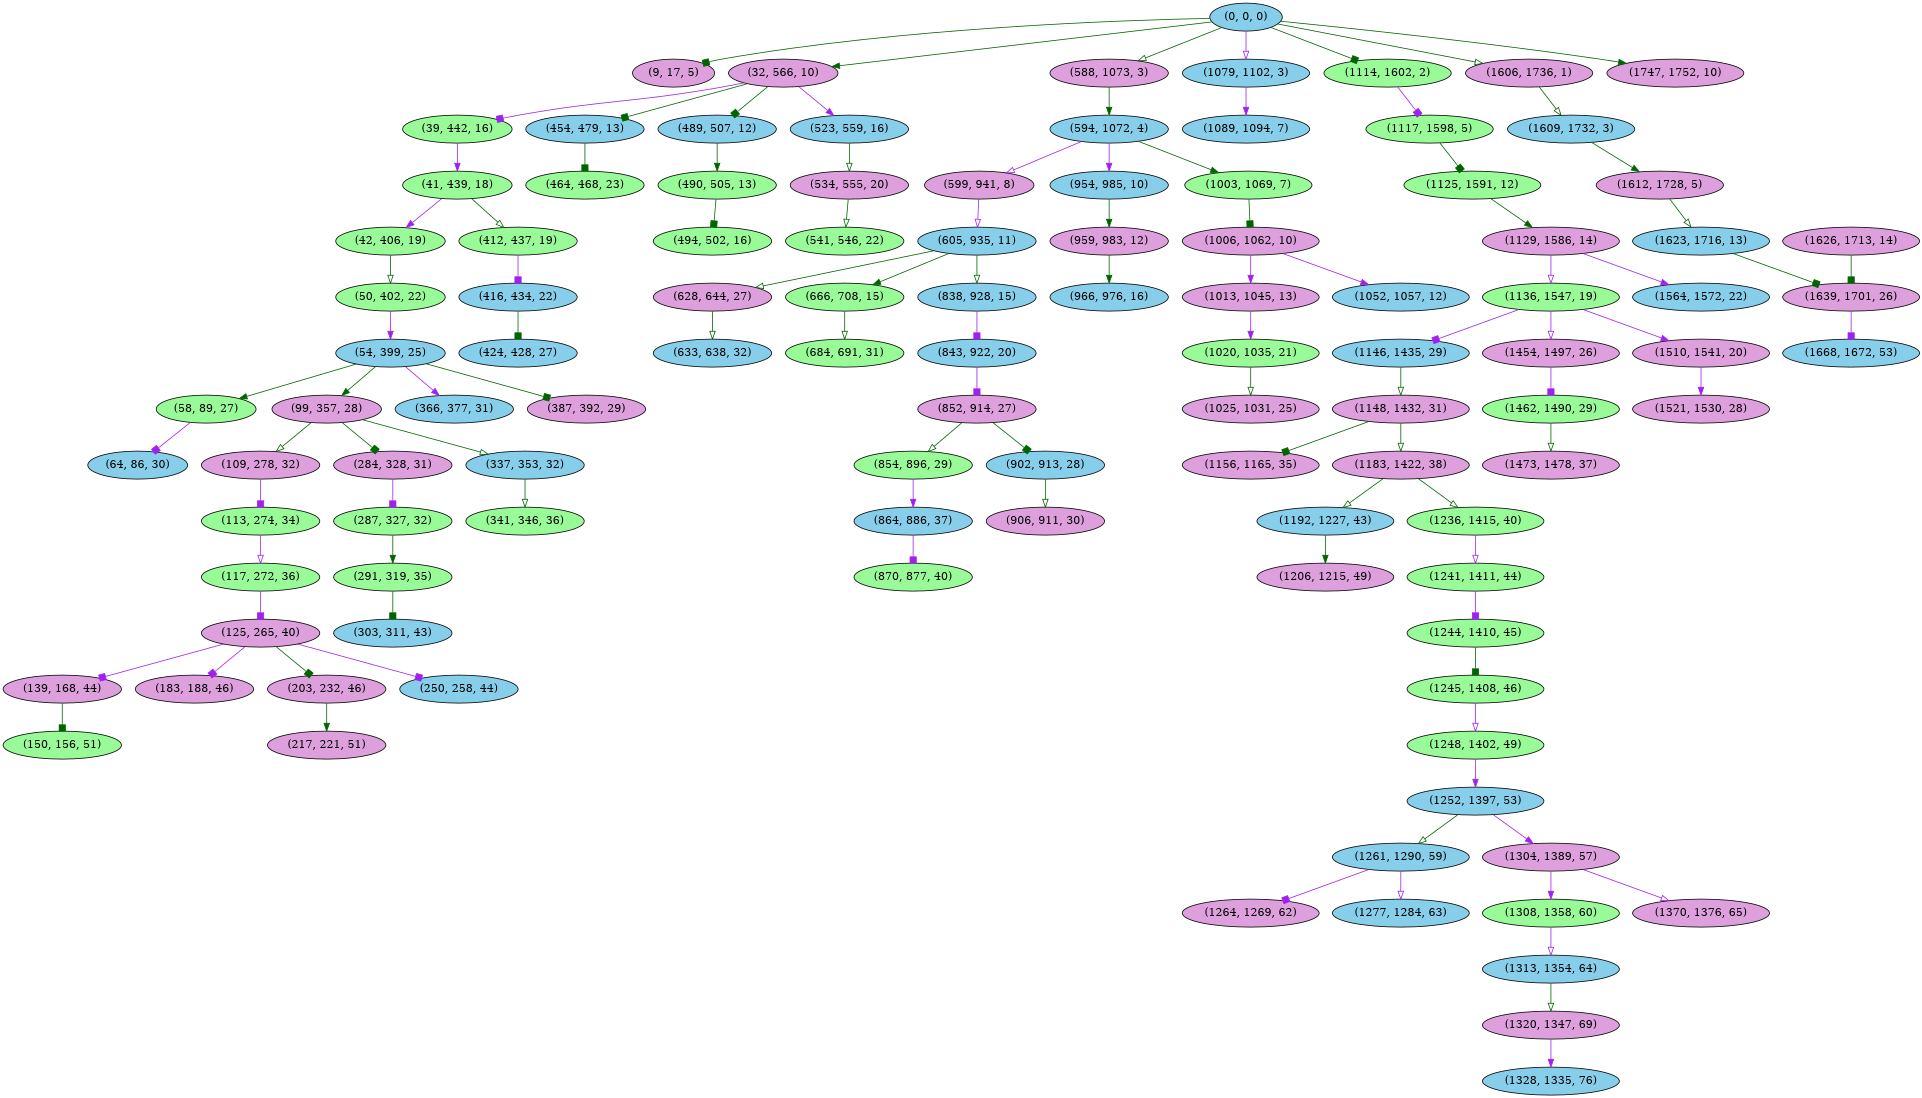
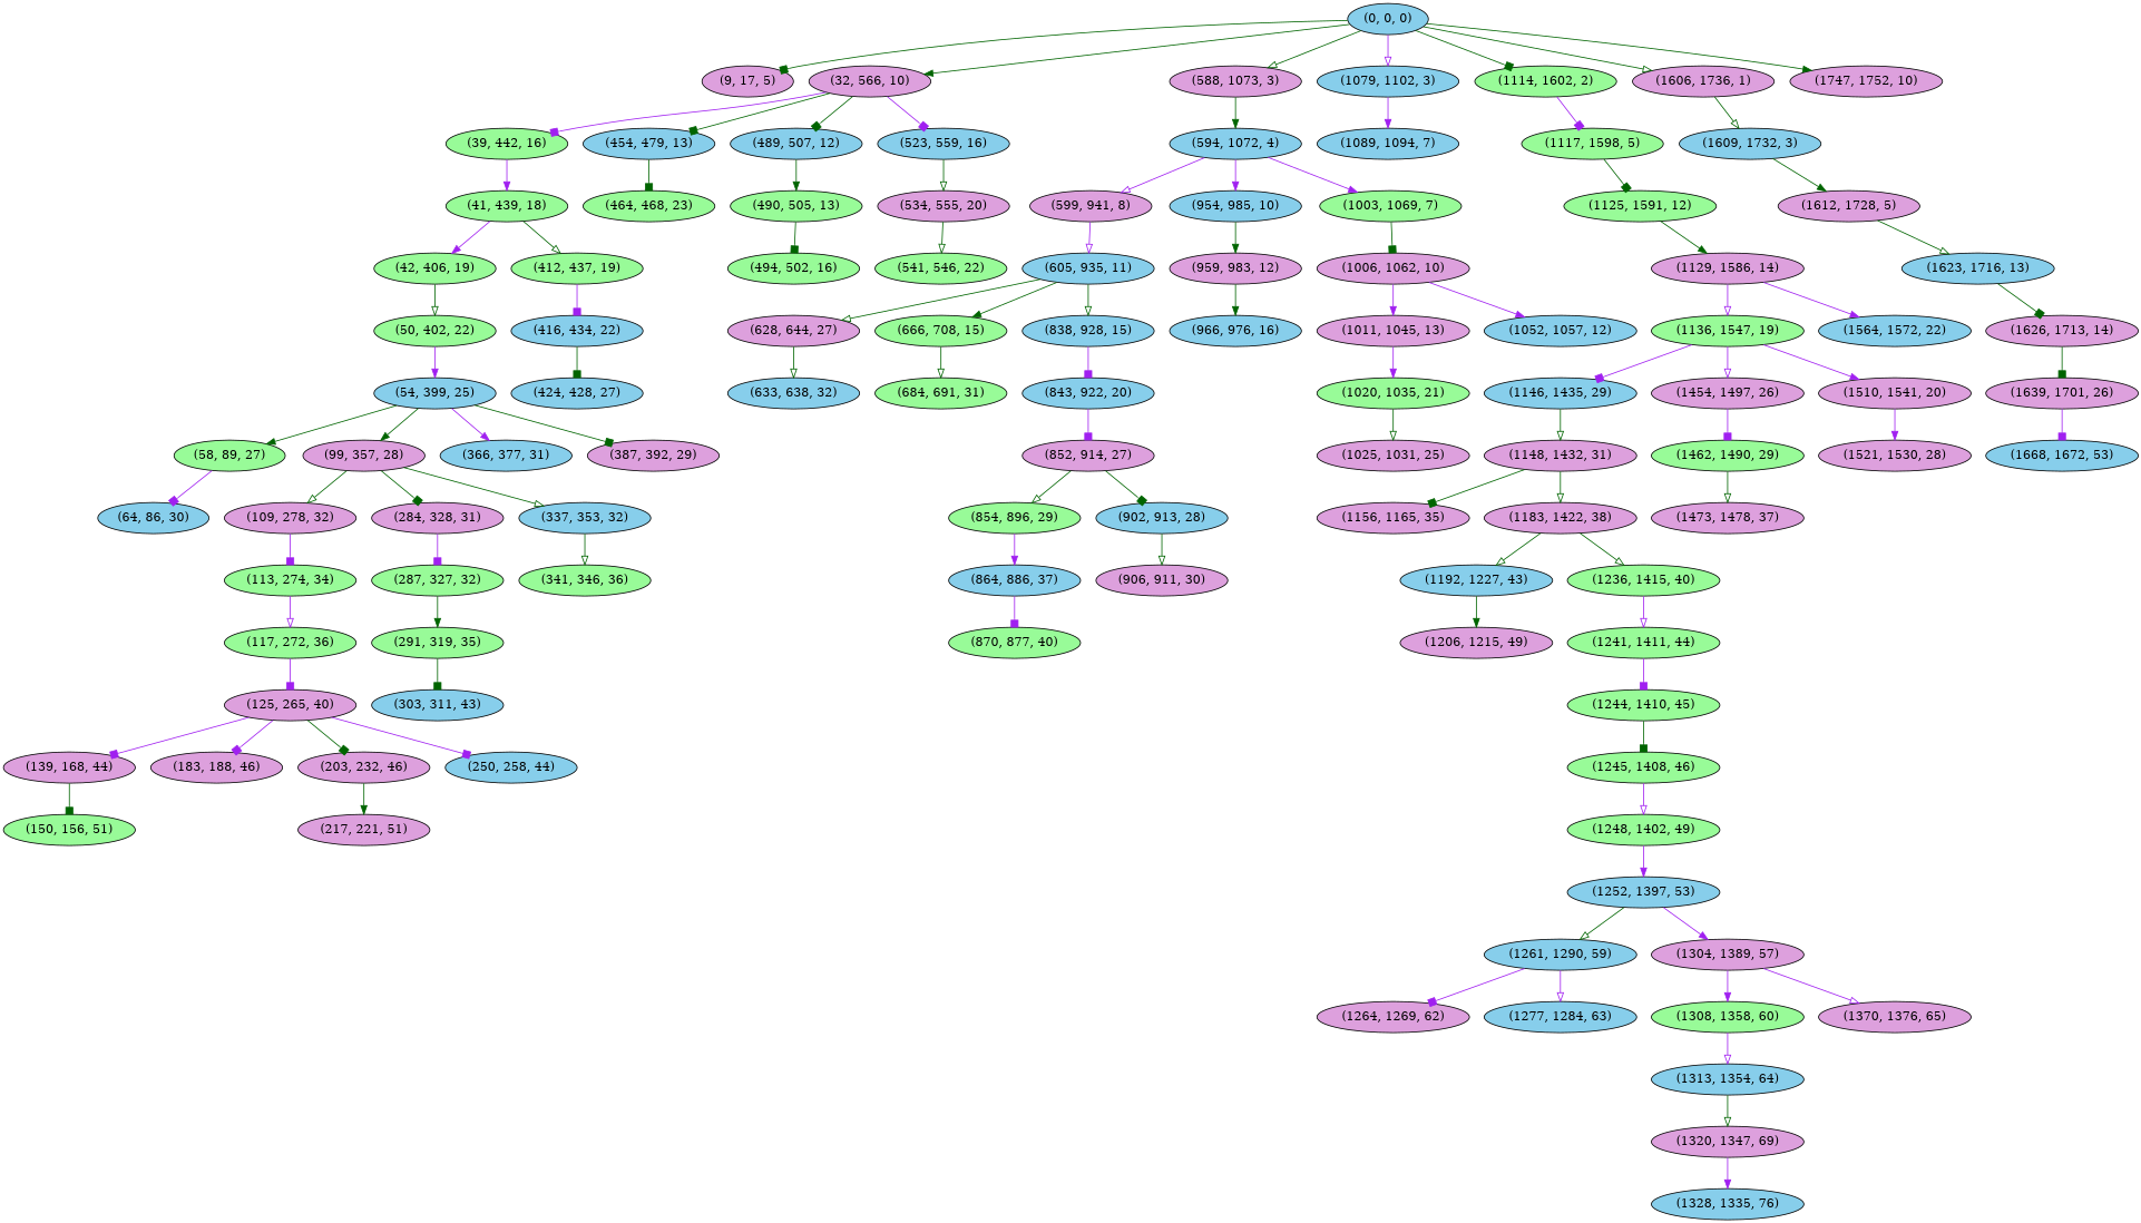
  digraph {
    node [fillcolor=plum style=filled]
    edge [arrowhead=box color=darkgreen]
    "(0, 0, 0)" [fillcolor=skyblue]
    "(9, 17, 5)"
    "(32, 566, 10)"
    "(588, 1073, 3)"
    "(1079, 1102, 3)" [fillcolor=skyblue]
    "(1114, 1602, 2)" [fillcolor=palegreen]
    "(1606, 1736, 1)"
    "(1747, 1752, 10)"
    "(39, 442, 16)" [fillcolor=palegreen]
    "(454, 479, 13)" [fillcolor=skyblue]
    "(489, 507, 12)" [fillcolor=skyblue]
    "(523, 559, 16)" [fillcolor=skyblue]
    "(594, 1072, 4)" [fillcolor=skyblue]
    "(1089, 1094, 7)" [fillcolor=skyblue]
    "(1117, 1598, 5)" [fillcolor=palegreen]
    "(1609, 1732, 3)" [fillcolor=skyblue]
    "(41, 439, 18)" [fillcolor=palegreen]
    "(464, 468, 23)" [fillcolor=palegreen]
    "(490, 505, 13)" [fillcolor=palegreen]
    "(534, 555, 20)"
    "(42, 406, 19)" [fillcolor=palegreen]
    "(412, 437, 19)" [fillcolor=palegreen]
    "(50, 402, 22)" [fillcolor=palegreen]
    "(416, 434, 22)" [fillcolor=skyblue]
    "(54, 399, 25)" [fillcolor=skyblue]
    "(58, 89, 27)" [fillcolor=palegreen]
    "(99, 357, 28)"
    "(366, 377, 31)" [fillcolor=skyblue]
    "(387, 392, 29)"
    "(64, 86, 30)" [fillcolor=skyblue]
    "(109, 278, 32)"
    "(284, 328, 31)"
    "(337, 353, 32)" [fillcolor=skyblue]
    "(113, 274, 34)" [fillcolor=palegreen]
    "(287, 327, 32)" [fillcolor=palegreen]
    "(341, 346, 36)" [fillcolor=palegreen]
    "(117, 272, 36)" [fillcolor=palegreen]
    "(125, 265, 40)"
    "(139, 168, 44)"
    "(183, 188, 46)"
    "(203, 232, 46)"
    "(250, 258, 44)" [fillcolor=skyblue]
    "(150, 156, 51)" [fillcolor=palegreen]
    "(217, 221, 51)"
    "(291, 319, 35)" [fillcolor=palegreen]
    "(303, 311, 43)" [fillcolor=skyblue]
    "(424, 428, 27)" [fillcolor=skyblue]
    "(494, 502, 16)" [fillcolor=palegreen]
    "(541, 546, 22)" [fillcolor=palegreen]
    "(599, 941, 8)"
    "(954, 985, 10)" [fillcolor=skyblue]
    "(1003, 1069, 7)" [fillcolor=palegreen]
    "(605, 935, 11)" [fillcolor=skyblue]
    "(959, 983, 12)"
    "(1006, 1062, 10)"
    "(628, 644, 27)"
    "(666, 708, 15)" [fillcolor=palegreen]
    "(838, 928, 15)" [fillcolor=skyblue]
    "(633, 638, 32)" [fillcolor=skyblue]
    "(684, 691, 31)" [fillcolor=palegreen]
    "(843, 922, 20)" [fillcolor=skyblue]
    "(852, 914, 27)"
    "(854, 896, 29)" [fillcolor=palegreen]
    "(902, 913, 28)" [fillcolor=skyblue]
    "(864, 886, 37)" [fillcolor=skyblue]
    "(906, 911, 30)"
    "(870, 877, 40)" [fillcolor=palegreen]
    "(966, 976, 16)" [fillcolor=skyblue]
-   "(1011, 1045, 13)" [label="(1013, 1045, 13)"]
+   "(1011, 1045, 13)"
    "(1052, 1057, 12)" [fillcolor=skyblue]
    "(1020, 1035, 21)" [fillcolor=palegreen]
    "(1025, 1031, 25)"
    "(1125, 1591, 12)" [fillcolor=palegreen]
    "(1129, 1586, 14)"
    "(1136, 1547, 19)" [fillcolor=palegreen]
    "(1564, 1572, 22)" [fillcolor=skyblue]
    "(1146, 1435, 29)" [fillcolor=skyblue]
    "(1454, 1497, 26)"
    "(1510, 1541, 20)"
    "(1148, 1432, 31)"
    "(1462, 1490, 29)" [fillcolor=palegreen]
    "(1521, 1530, 28)"
    "(1156, 1165, 35)"
    "(1183, 1422, 38)"
    "(1192, 1227, 43)" [fillcolor=skyblue]
    "(1236, 1415, 40)" [fillcolor=palegreen]
    "(1206, 1215, 49)"
    "(1241, 1411, 44)" [fillcolor=palegreen]
    "(1244, 1410, 45)" [fillcolor=palegreen]
    "(1245, 1408, 46)" [fillcolor=palegreen]
    "(1248, 1402, 49)" [fillcolor=palegreen]
    "(1252, 1397, 53)" [fillcolor=skyblue]
    "(1261, 1290, 59)" [fillcolor=skyblue]
    "(1304, 1389, 57)"
    "(1264, 1269, 62)"
    "(1277, 1284, 63)" [fillcolor=skyblue]
    "(1308, 1358, 60)" [fillcolor=palegreen]
    "(1370, 1376, 65)"
    "(1313, 1354, 64)" [fillcolor=skyblue]
    "(1320, 1347, 69)"
    "(1328, 1335, 76)" [fillcolor=skyblue]
    "(1473, 1478, 37)"
    "(1612, 1728, 5)"
    "(1623, 1716, 13)" [fillcolor=skyblue]
    "(1626, 1713, 14)"
    "(1639, 1701, 26)"
    "(1668, 1672, 53)" [fillcolor=skyblue]
    "(0, 0, 0)" -> "(9, 17, 5)"
    "(0, 0, 0)" -> "(32, 566, 10)" [arrowhead=normal]
    "(0, 0, 0)" -> "(588, 1073, 3)" [arrowhead=onormal]
    "(0, 0, 0)" -> "(1079, 1102, 3)" [arrowhead=onormal color=purple]
    "(0, 0, 0)" -> "(1114, 1602, 2)"
    "(0, 0, 0)" -> "(1606, 1736, 1)" [arrowhead=onormal]
    "(0, 0, 0)" -> "(1747, 1752, 10)" [arrowhead=normal]
    "(32, 566, 10)" -> "(39, 442, 16)" [color=purple]
    "(32, 566, 10)" -> "(454, 479, 13)"
    "(32, 566, 10)" -> "(489, 507, 12)"
-   "(32, 566, 10)" -> "(523, 559, 16)" [arrowhead=normal color=purple]
+   "(32, 566, 10)" -> "(523, 559, 16)" [color=purple]
    "(588, 1073, 3)" -> "(594, 1072, 4)" [arrowhead=normal]
    "(1079, 1102, 3)" -> "(1089, 1094, 7)" [arrowhead=normal color=purple]
    "(1114, 1602, 2)" -> "(1117, 1598, 5)" [color=purple]
    "(1606, 1736, 1)" -> "(1609, 1732, 3)" [arrowhead=onormal]
    "(39, 442, 16)" -> "(41, 439, 18)" [arrowhead=normal color=purple]
    "(454, 479, 13)" -> "(464, 468, 23)"
    "(489, 507, 12)" -> "(490, 505, 13)" [arrowhead=normal]
    "(523, 559, 16)" -> "(534, 555, 20)" [arrowhead=onormal]
    "(594, 1072, 4)" -> "(599, 941, 8)" [arrowhead=onormal color=purple]
    "(594, 1072, 4)" -> "(954, 985, 10)" [arrowhead=normal color=purple]
-   "(594, 1072, 4)" -> "(1003, 1069, 7)" [arrowhead=normal]
+   "(594, 1072, 4)" -> "(1003, 1069, 7)" [arrowhead=normal color=purple]
    "(1117, 1598, 5)" -> "(1125, 1591, 12)"
    "(1609, 1732, 3)" -> "(1612, 1728, 5)" [arrowhead=normal]
    "(41, 439, 18)" -> "(42, 406, 19)" [arrowhead=normal color=purple]
    "(41, 439, 18)" -> "(412, 437, 19)" [arrowhead=onormal]
    "(490, 505, 13)" -> "(494, 502, 16)"
    "(534, 555, 20)" -> "(541, 546, 22)" [arrowhead=onormal]
    "(42, 406, 19)" -> "(50, 402, 22)" [arrowhead=onormal]
    "(412, 437, 19)" -> "(416, 434, 22)" [color=purple]
    "(50, 402, 22)" -> "(54, 399, 25)" [arrowhead=normal color=purple]
    "(416, 434, 22)" -> "(424, 428, 27)"
    "(54, 399, 25)" -> "(58, 89, 27)" [arrowhead=normal]
    "(54, 399, 25)" -> "(99, 357, 28)" [arrowhead=normal]
    "(54, 399, 25)" -> "(366, 377, 31)" [arrowhead=normal color=purple]
    "(54, 399, 25)" -> "(387, 392, 29)"
    "(58, 89, 27)" -> "(64, 86, 30)" [color=purple]
    "(99, 357, 28)" -> "(109, 278, 32)" [arrowhead=onormal]
    "(99, 357, 28)" -> "(284, 328, 31)"
    "(99, 357, 28)" -> "(337, 353, 32)" [arrowhead=onormal]
    "(109, 278, 32)" -> "(113, 274, 34)" [color=purple]
    "(284, 328, 31)" -> "(287, 327, 32)" [color=purple]
    "(337, 353, 32)" -> "(341, 346, 36)" [arrowhead=onormal]
    "(113, 274, 34)" -> "(117, 272, 36)" [arrowhead=onormal color=purple]
    "(287, 327, 32)" -> "(291, 319, 35)" [arrowhead=normal]
    "(117, 272, 36)" -> "(125, 265, 40)" [color=purple]
    "(125, 265, 40)" -> "(139, 168, 44)" [color=purple]
    "(125, 265, 40)" -> "(183, 188, 46)" [color=purple]
    "(125, 265, 40)" -> "(203, 232, 46)"
    "(125, 265, 40)" -> "(250, 258, 44)" [color=purple]
    "(139, 168, 44)" -> "(150, 156, 51)"
    "(203, 232, 46)" -> "(217, 221, 51)" [arrowhead=normal]
    "(291, 319, 35)" -> "(303, 311, 43)"
    "(599, 941, 8)" -> "(605, 935, 11)" [arrowhead=onormal color=purple]
    "(954, 985, 10)" -> "(959, 983, 12)" [arrowhead=normal]
    "(1003, 1069, 7)" -> "(1006, 1062, 10)"
    "(605, 935, 11)" -> "(628, 644, 27)" [arrowhead=onormal]
    "(605, 935, 11)" -> "(666, 708, 15)" [arrowhead=normal]
    "(605, 935, 11)" -> "(838, 928, 15)" [arrowhead=onormal]
    "(959, 983, 12)" -> "(966, 976, 16)" [arrowhead=normal]
    "(1006, 1062, 10)" -> "(1011, 1045, 13)" [arrowhead=normal color=purple]
    "(1006, 1062, 10)" -> "(1052, 1057, 12)" [arrowhead=normal color=purple]
    "(628, 644, 27)" -> "(633, 638, 32)" [arrowhead=onormal]
    "(666, 708, 15)" -> "(684, 691, 31)" [arrowhead=onormal]
    "(838, 928, 15)" -> "(843, 922, 20)" [color=purple]
    "(843, 922, 20)" -> "(852, 914, 27)" [color=purple]
    "(852, 914, 27)" -> "(854, 896, 29)" [arrowhead=onormal]
    "(852, 914, 27)" -> "(902, 913, 28)"
    "(854, 896, 29)" -> "(864, 886, 37)" [arrowhead=normal color=purple]
    "(902, 913, 28)" -> "(906, 911, 30)" [arrowhead=onormal]
    "(864, 886, 37)" -> "(870, 877, 40)" [color=purple]
    "(1011, 1045, 13)" -> "(1020, 1035, 21)" [arrowhead=normal color=purple]
    "(1020, 1035, 21)" -> "(1025, 1031, 25)" [arrowhead=onormal]
    "(1125, 1591, 12)" -> "(1129, 1586, 14)" [arrowhead=normal]
    "(1129, 1586, 14)" -> "(1136, 1547, 19)" [arrowhead=onormal color=purple]
    "(1129, 1586, 14)" -> "(1564, 1572, 22)" [arrowhead=normal color=purple]
    "(1136, 1547, 19)" -> "(1146, 1435, 29)" [color=purple]
    "(1136, 1547, 19)" -> "(1454, 1497, 26)" [arrowhead=onormal color=purple]
    "(1136, 1547, 19)" -> "(1510, 1541, 20)" [arrowhead=normal color=purple]
    "(1146, 1435, 29)" -> "(1148, 1432, 31)" [arrowhead=onormal]
    "(1454, 1497, 26)" -> "(1462, 1490, 29)" [color=purple]
    "(1510, 1541, 20)" -> "(1521, 1530, 28)" [arrowhead=normal color=purple]
    "(1148, 1432, 31)" -> "(1156, 1165, 35)"
    "(1148, 1432, 31)" -> "(1183, 1422, 38)" [arrowhead=onormal]
    "(1462, 1490, 29)" -> "(1473, 1478, 37)" [arrowhead=onormal]
    "(1183, 1422, 38)" -> "(1192, 1227, 43)" [arrowhead=onormal]
    "(1183, 1422, 38)" -> "(1236, 1415, 40)" [arrowhead=onormal]
    "(1192, 1227, 43)" -> "(1206, 1215, 49)" [arrowhead=normal]
    "(1236, 1415, 40)" -> "(1241, 1411, 44)" [arrowhead=onormal color=purple]
    "(1241, 1411, 44)" -> "(1244, 1410, 45)" [color=purple]
    "(1244, 1410, 45)" -> "(1245, 1408, 46)"
    "(1245, 1408, 46)" -> "(1248, 1402, 49)" [arrowhead=onormal color=purple]
    "(1248, 1402, 49)" -> "(1252, 1397, 53)" [arrowhead=normal color=purple]
    "(1252, 1397, 53)" -> "(1261, 1290, 59)" [arrowhead=onormal]
    "(1252, 1397, 53)" -> "(1304, 1389, 57)" [arrowhead=normal color=purple]
    "(1261, 1290, 59)" -> "(1264, 1269, 62)" [color=purple]
    "(1261, 1290, 59)" -> "(1277, 1284, 63)" [arrowhead=onormal color=purple]
    "(1304, 1389, 57)" -> "(1308, 1358, 60)" [arrowhead=normal color=purple]
    "(1304, 1389, 57)" -> "(1370, 1376, 65)" [arrowhead=onormal color=purple]
    "(1308, 1358, 60)" -> "(1313, 1354, 64)" [arrowhead=onormal color=purple]
    "(1313, 1354, 64)" -> "(1320, 1347, 69)" [arrowhead=onormal]
    "(1320, 1347, 69)" -> "(1328, 1335, 76)" [arrowhead=normal color=purple]
    "(1612, 1728, 5)" -> "(1623, 1716, 13)" [arrowhead=onormal]
-   "(1623, 1716, 13)" -> "(1639, 1701, 26)"
+   "(1623, 1716, 13)" -> "(1626, 1713, 14)"
    "(1626, 1713, 14)" -> "(1639, 1701, 26)"
    "(1639, 1701, 26)" -> "(1668, 1672, 53)" [color=purple]
  }
